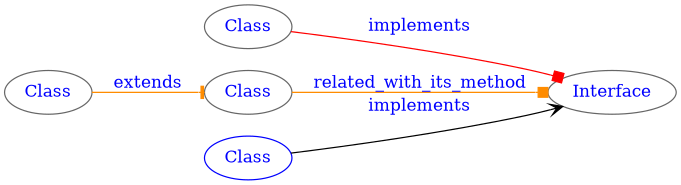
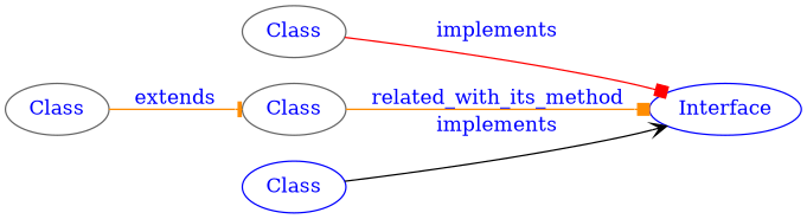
  digraph {
    rankdir=LR
    node [color=gray40 fontcolor=blue]
    edge [color=darkorange fontcolor=blue arrowhead=box]
    n1 [label=Class]
-   n2 [label=Interface]
+   n2 [color=blue label=Interface]
    n3 [label=Class]
    n4 [color=blue label=Class]
    n5 [label=Class]
    n1 -> n2 [color=red label=implements]
    n3 -> n2 [label=related_with_its_method]
    n4 -> n2 [color=black label=implements arrowhead=vee]
    n5 -> n3 [label=extends arrowhead=tee]
  }
